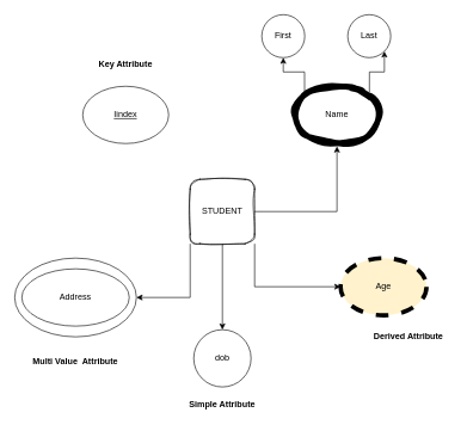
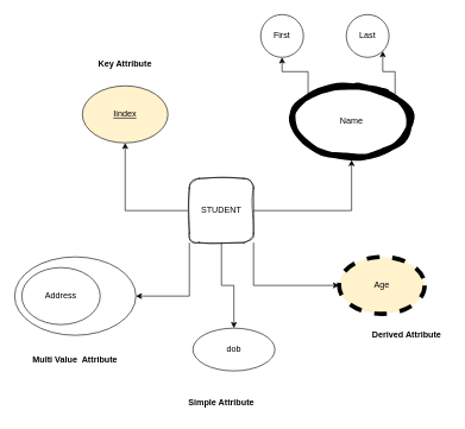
  <mxCell id="0" />
  <mxCell id="1" parent="0" />
+ <mxCell id="2" style="edgeStyle=orthogonalEdgeStyle;rounded=0;orthogonalLoop=1;jettySize=auto;html=1;exitX=0;exitY=0.5;exitDx=0;exitDy=0;" edge="1" parent="1" source="7" target="8"><mxGeometry relative="1" as="geometry" /></mxCell>
  <mxCell id="3" style="edgeStyle=orthogonalEdgeStyle;rounded=0;orthogonalLoop=1;jettySize=auto;html=1;exitX=1;exitY=0.5;exitDx=0;exitDy=0;entryX=0.5;entryY=1;entryDx=0;entryDy=0;" edge="1" parent="1" source="7" target="12"><mxGeometry relative="1" as="geometry" /></mxCell>
  <mxCell id="4" style="edgeStyle=orthogonalEdgeStyle;rounded=0;orthogonalLoop=1;jettySize=auto;html=1;exitX=0.5;exitY=1;exitDx=0;exitDy=0;" edge="1" parent="1" source="7" target="15"><mxGeometry relative="1" as="geometry" /></mxCell>
  <mxCell id="5" style="edgeStyle=orthogonalEdgeStyle;rounded=0;orthogonalLoop=1;jettySize=auto;html=1;exitX=1;exitY=1;exitDx=0;exitDy=0;entryX=0;entryY=0.5;entryDx=0;entryDy=0;" edge="1" parent="1" source="7" target="16"><mxGeometry relative="1" as="geometry" /></mxCell>
  <mxCell id="6" style="edgeStyle=orthogonalEdgeStyle;rounded=0;orthogonalLoop=1;jettySize=auto;html=1;exitX=0;exitY=1;exitDx=0;exitDy=0;entryX=1;entryY=0.5;entryDx=0;entryDy=0;" edge="1" parent="1" source="7" target="19"><mxGeometry relative="1" as="geometry" /></mxCell>
  <mxCell id="7" value="STUDENT" style="whiteSpace=wrap;html=1;aspect=fixed;sketch=1;curveFitting=1;jiggle=2;rounded=1;" vertex="1" parent="1"><mxGeometry x="265" y="250" width="90" height="90" as="geometry" /></mxCell>
- <mxCell id="8" value="&lt;u&gt;Iindex&lt;/u&gt;" style="ellipse;whiteSpace=wrap;html=1;" vertex="1" parent="1"><mxGeometry x="115" y="120" width="120" height="80" as="geometry" /></mxCell>
+ <mxCell id="8" value="&lt;u&gt;Iindex&lt;/u&gt;" style="ellipse;whiteSpace=wrap;html=1;fillColor=#fff2cc;" vertex="1" parent="1"><mxGeometry x="115" y="120" width="120" height="80" as="geometry" /></mxCell>
  <mxCell id="9" value="&lt;b&gt;Key Attribute&lt;/b&gt;" style="text;html=1;strokeColor=none;fillColor=none;align=center;verticalAlign=middle;whiteSpace=wrap;rounded=0;" vertex="1" parent="1"><mxGeometry x="115" y="75" width="120" height="30" as="geometry" /></mxCell>
  <mxCell id="10" style="edgeStyle=orthogonalEdgeStyle;rounded=0;orthogonalLoop=1;jettySize=auto;html=1;exitX=0;exitY=0;exitDx=0;exitDy=0;entryX=0.5;entryY=1;entryDx=0;entryDy=0;" edge="1" parent="1" source="12" target="13"><mxGeometry relative="1" as="geometry" /></mxCell>
  <mxCell id="11" style="edgeStyle=orthogonalEdgeStyle;rounded=0;orthogonalLoop=1;jettySize=auto;html=1;exitX=1;exitY=0;exitDx=0;exitDy=0;entryX=1;entryY=1;entryDx=0;entryDy=0;" edge="1" parent="1" source="12" target="14"><mxGeometry relative="1" as="geometry" /></mxCell>
- <mxCell id="12" value="Name" style="ellipse;whiteSpace=wrap;html=1;perimeterSpacing=4;strokeColor=default;gradientColor=none;sketch=1;curveFitting=1;jiggle=2;strokeWidth=8;" vertex="1" parent="1"><mxGeometry x="410" y="120" width="120" height="80" as="geometry" /></mxCell>
+ <mxCell id="12" value="Name" style="ellipse;whiteSpace=wrap;html=1;perimeterSpacing=4;strokeColor=default;gradientColor=none;sketch=1;curveFitting=1;jiggle=2;strokeWidth=8;" vertex="1" parent="1"><mxGeometry x="410" y="120" width="165" height="100" as="geometry" /></mxCell>
  <mxCell id="13" value="First" style="ellipse;whiteSpace=wrap;html=1;" vertex="1" parent="1"><mxGeometry x="365" y="20" width="60" height="60" as="geometry" /></mxCell>
  <mxCell id="14" value="Last" style="ellipse;whiteSpace=wrap;html=1;" vertex="1" parent="1"><mxGeometry x="485" y="20" width="60" height="60" as="geometry" /></mxCell>
- <mxCell id="15" value="dob" style="ellipse;whiteSpace=wrap;html=1;aspect=fixed;" vertex="1" parent="1"><mxGeometry x="270" y="460" width="80" height="80" as="geometry" /></mxCell>
+ <mxCell id="15" value="dob" style="ellipse;whiteSpace=wrap;html=1;aspect=fixed;" vertex="1" parent="1"><mxGeometry x="270" y="460" width="115" height="60" as="geometry" /></mxCell>
  <mxCell id="16" value="Age" style="ellipse;whiteSpace=wrap;html=1;dashed=1;strokeWidth=6;fillColor=#fff2cc;" vertex="1" parent="1"><mxGeometry x="475" y="360" width="120" height="80" as="geometry" /></mxCell>
  <mxCell id="17" value="&lt;b&gt;Derived Attribute&lt;/b&gt;" style="text;html=1;strokeColor=none;fillColor=none;align=center;verticalAlign=middle;whiteSpace=wrap;rounded=0;" vertex="1" parent="1"><mxGeometry x="510" y="455" width="120" height="30" as="geometry" /></mxCell>
  <mxCell id="18" value="&lt;b&gt;Simple Attribute&lt;/b&gt;" style="text;html=1;strokeColor=none;fillColor=none;align=center;verticalAlign=middle;whiteSpace=wrap;rounded=0;" vertex="1" parent="1"><mxGeometry x="250" y="550" width="120" height="30" as="geometry" /></mxCell>
  <mxCell id="19" value="" style="ellipse;whiteSpace=wrap;html=1;" vertex="1" parent="1"><mxGeometry x="20" y="360" width="170" height="110" as="geometry" /></mxCell>
- <mxCell id="20" value="Address" style="ellipse;whiteSpace=wrap;html=1;" vertex="1" parent="1"><mxGeometry x="30" y="375" width="150" height="80" as="geometry" /></mxCell>
+ <mxCell id="20" value="Address" style="ellipse;whiteSpace=wrap;html=1;" vertex="1" parent="1"><mxGeometry x="30" y="375" width="110" height="80" as="geometry" /></mxCell>
  <mxCell id="21" value="&lt;b&gt;Multi Value&amp;nbsp; Attribute&lt;/b&gt;" style="text;html=1;strokeColor=none;fillColor=none;align=center;verticalAlign=middle;whiteSpace=wrap;rounded=0;" vertex="1" parent="1"><mxGeometry x="30" y="490" width="150" height="30" as="geometry" /></mxCell>
